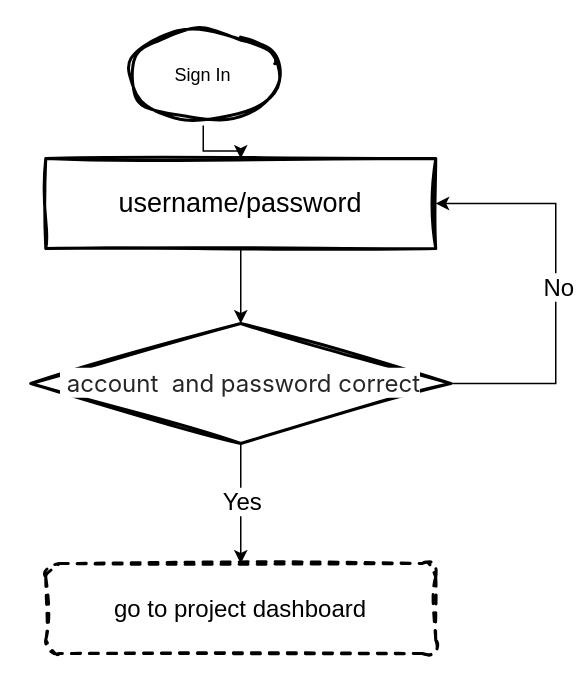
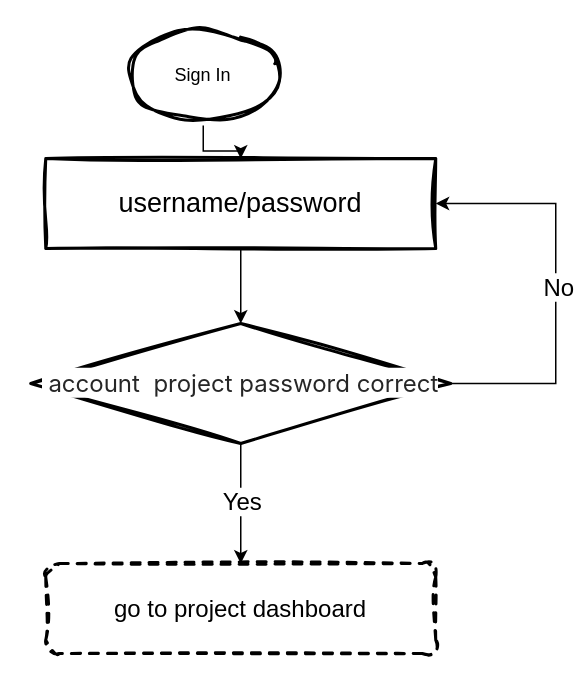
  <mxCell id="0" />
  <mxCell id="1" parent="0" />
  <mxCell id="2" value="" style="edgeStyle=orthogonalEdgeStyle;rounded=0;orthogonalLoop=1;jettySize=auto;html=1;" edge="1" parent="1" source="3" target="5"><mxGeometry relative="1" as="geometry" /></mxCell>
  <mxCell id="3" value="Sign In" style="strokeWidth=2;html=1;shape=mxgraph.flowchart.start_1;whiteSpace=wrap;sketch=1;curveFitting=1;jiggle=2;" vertex="1" parent="1"><mxGeometry x="85" y="20" width="100" height="60" as="geometry" /></mxCell>
  <mxCell id="4" value="" style="edgeStyle=orthogonalEdgeStyle;rounded=0;orthogonalLoop=1;jettySize=auto;html=1;" edge="1" parent="1" source="5" target="10"><mxGeometry relative="1" as="geometry" /></mxCell>
  <mxCell id="5" value="username/password" style="whiteSpace=wrap;html=1;strokeWidth=2;sketch=1;curveFitting=1;jiggle=2;fontSize=18;" vertex="1" parent="1"><mxGeometry x="30" y="105" width="260" height="60" as="geometry" /></mxCell>
  <mxCell id="6" value="" style="edgeStyle=orthogonalEdgeStyle;rounded=0;orthogonalLoop=1;jettySize=auto;html=1;" edge="1" parent="1" source="10" target="11"><mxGeometry relative="1" as="geometry" /></mxCell>
  <mxCell id="7" value="Yes" style="edgeLabel;html=1;align=center;verticalAlign=middle;resizable=0;points=[];fontSize=16;" vertex="1" connectable="0" parent="6"><mxGeometry x="-0.044" relative="1" as="geometry"><mxPoint as="offset" /></mxGeometry></mxCell>
  <mxCell id="8" style="edgeStyle=orthogonalEdgeStyle;rounded=0;orthogonalLoop=1;jettySize=auto;html=1;exitX=1;exitY=0.5;exitDx=0;exitDy=0;entryX=1;entryY=0.5;entryDx=0;entryDy=0;" edge="1" parent="1" source="10" target="5"><mxGeometry relative="1" as="geometry"><Array as="points"><mxPoint x="370" y="255" /><mxPoint x="370" y="135" /></Array></mxGeometry></mxCell>
  <mxCell id="9" value="No" style="edgeLabel;html=1;align=center;verticalAlign=middle;resizable=0;points=[];fontSize=16;" vertex="1" connectable="0" parent="8"><mxGeometry y="-1" relative="1" as="geometry"><mxPoint as="offset" /></mxGeometry></mxCell>
- <mxCell id="10" value="&lt;span style=&quot;font-size: 16px; text-align: start; caret-color: rgba(0, 0, 0, 0.85); color: rgba(0, 0, 0, 0.85); font-family: Inter, -apple-system, BlinkMacSystemFont, &amp;quot;Segoe UI&amp;quot;, &amp;quot;SF Pro SC&amp;quot;, &amp;quot;SF Pro Display&amp;quot;, &amp;quot;SF Pro Icons&amp;quot;, &amp;quot;PingFang SC&amp;quot;, &amp;quot;Hiragino Sans GB&amp;quot;, &amp;quot;Microsoft YaHei&amp;quot;, &amp;quot;Helvetica Neue&amp;quot;, Helvetica, Arial, sans-serif; background-color: rgb(255, 255, 255);&quot;&gt;&amp;nbsp;account &amp;nbsp;and password correct&lt;/span&gt;" style="rhombus;whiteSpace=wrap;html=1;strokeWidth=2;sketch=1;curveFitting=1;jiggle=2;" vertex="1" parent="1"><mxGeometry x="20" y="215" width="280" height="80" as="geometry" /></mxCell>
+ <mxCell id="10" value="&lt;span style=&quot;font-size: 16px; text-align: start; caret-color: rgba(0, 0, 0, 0.85); color: rgba(0, 0, 0, 0.85); font-family: Inter, -apple-system, BlinkMacSystemFont, &amp;quot;Segoe UI&amp;quot;, &amp;quot;SF Pro SC&amp;quot;, &amp;quot;SF Pro Display&amp;quot;, &amp;quot;SF Pro Icons&amp;quot;, &amp;quot;PingFang SC&amp;quot;, &amp;quot;Hiragino Sans GB&amp;quot;, &amp;quot;Microsoft YaHei&amp;quot;, &amp;quot;Helvetica Neue&amp;quot;, Helvetica, Arial, sans-serif; background-color: rgb(255, 255, 255);&quot;&gt;&amp;nbsp;account &amp;nbsp;project password correct&lt;/span&gt;" style="rhombus;whiteSpace=wrap;html=1;strokeWidth=2;sketch=1;curveFitting=1;jiggle=2;" vertex="1" parent="1"><mxGeometry x="20" y="215" width="280" height="80" as="geometry" /></mxCell>
  <mxCell id="11" value="go to project dashboard" style="rounded=1;whiteSpace=wrap;html=1;strokeWidth=2;sketch=1;curveFitting=1;jiggle=2;fontSize=16;dashed=1;" vertex="1" parent="1"><mxGeometry x="30" y="375" width="260" height="60" as="geometry" /></mxCell>
